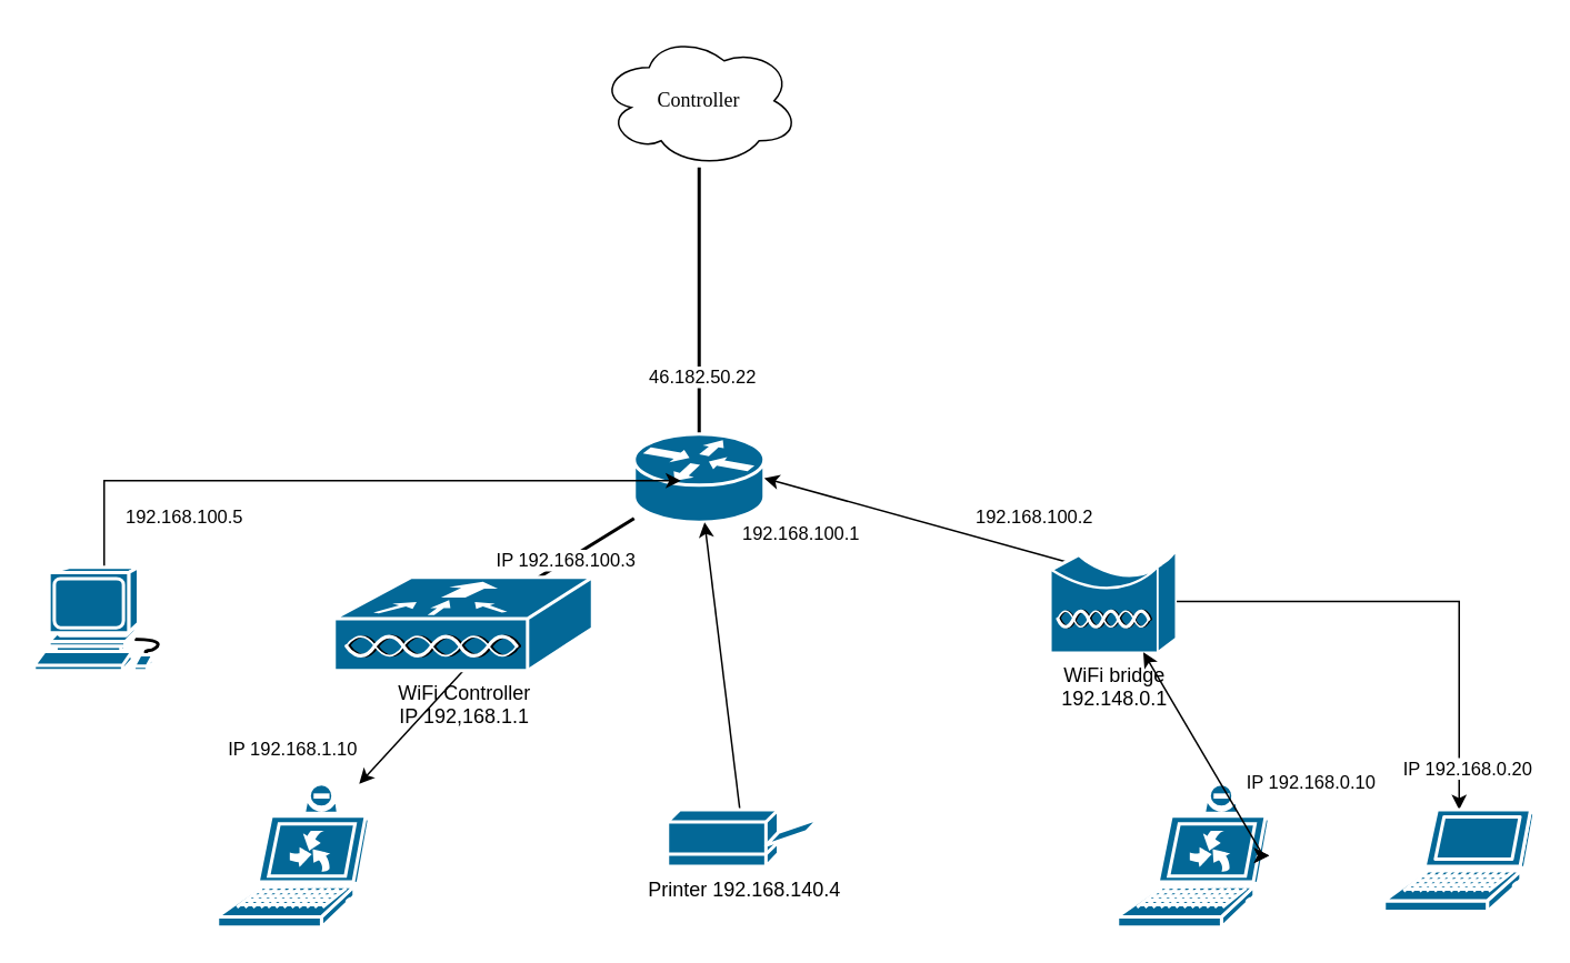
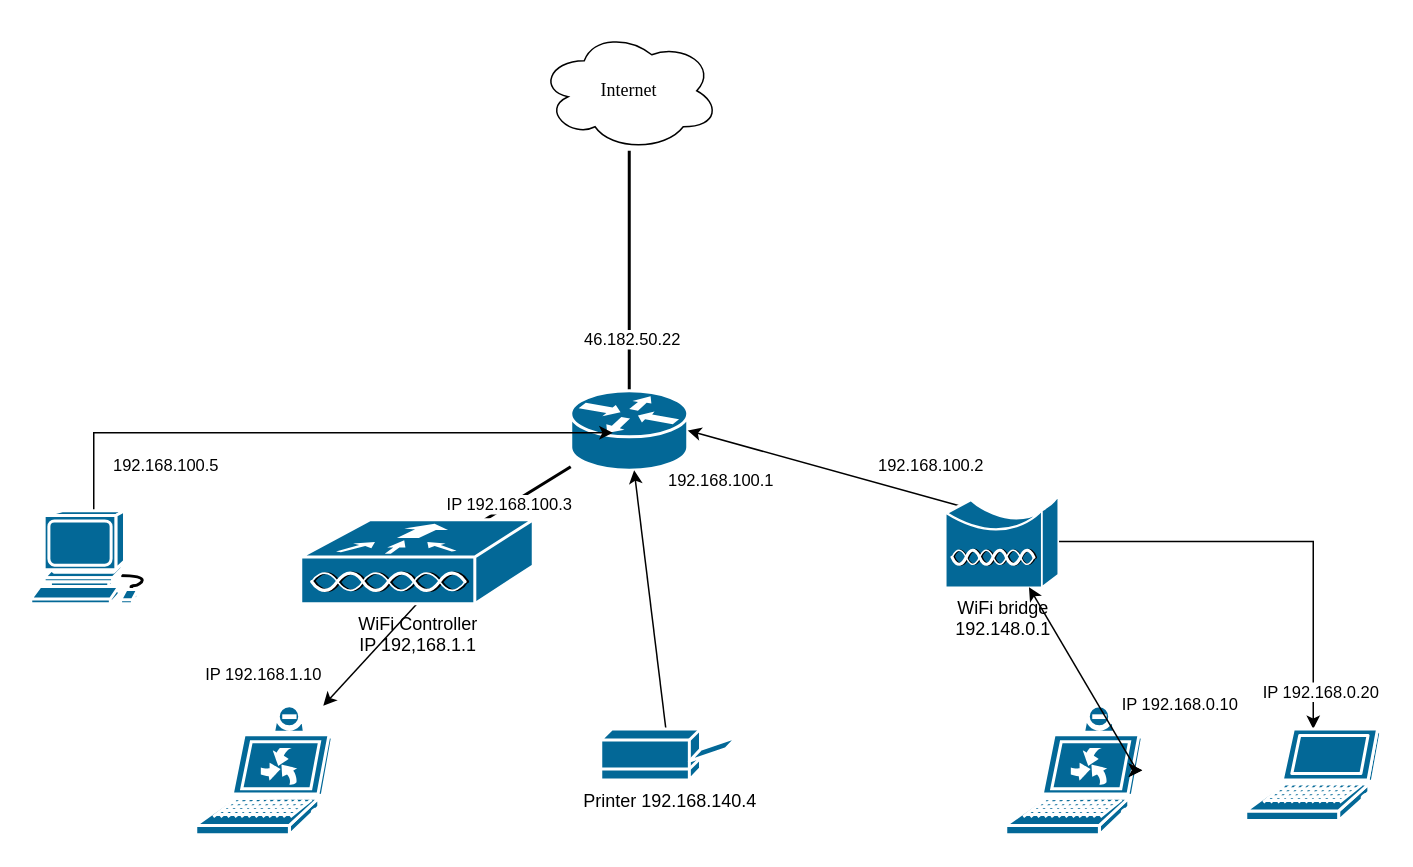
  <mxCell id="0" />
  <mxCell id="1" parent="0" />
  <mxCell id="2" style="edgeStyle=none;html=1;labelBackgroundColor=none;startFill=0;endArrow=none;endFill=0;strokeWidth=2;fontFamily=Verdana;fontSize=12;" parent="1" source="13" target="7" edge="1"><mxGeometry relative="1" as="geometry"><mxPoint x="285" y="352.133" as="sourcePoint" /></mxGeometry></mxCell>
  <mxCell id="3" value="IP 192.168.100.3" style="edgeLabel;html=1;align=center;verticalAlign=middle;resizable=0;points=[];" vertex="1" connectable="0" parent="2"><mxGeometry x="-0.476" y="1" relative="1" as="geometry"><mxPoint x="1" as="offset" /></mxGeometry></mxCell>
- <mxCell id="4" value="Controller" style="ellipse;shape=cloud;whiteSpace=wrap;html=1;rounded=0;shadow=0;comic=0;strokeWidth=1;fontFamily=Verdana;fontSize=12;" parent="1" vertex="1"><mxGeometry x="359" y="20" width="120" height="80" as="geometry" /></mxCell>
+ <mxCell id="4" value="Internet" style="ellipse;shape=cloud;whiteSpace=wrap;html=1;rounded=0;shadow=0;comic=0;strokeWidth=1;fontFamily=Verdana;fontSize=12;" parent="1" vertex="1"><mxGeometry x="359" y="20" width="120" height="80" as="geometry" /></mxCell>
  <mxCell id="5" style="edgeStyle=none;html=1;labelBackgroundColor=none;startFill=0;endArrow=none;endFill=0;strokeWidth=2;fontFamily=Verdana;fontSize=12;" parent="1" source="7" target="4" edge="1"><mxGeometry relative="1" as="geometry" /></mxCell>
  <mxCell id="6" value="46.182.50.22" style="edgeLabel;html=1;align=center;verticalAlign=middle;resizable=0;points=[];" vertex="1" connectable="0" parent="5"><mxGeometry x="-0.562" y="-1" relative="1" as="geometry"><mxPoint as="offset" /></mxGeometry></mxCell>
  <mxCell id="7" value="" style="shape=mxgraph.cisco.routers.router;html=1;dashed=0;fillColor=#036897;strokeColor=#ffffff;strokeWidth=2;verticalLabelPosition=bottom;verticalAlign=top;rounded=0;shadow=0;comic=0;fontFamily=Verdana;fontSize=12;" parent="1" vertex="1"><mxGeometry x="380" y="260" width="78" height="53" as="geometry" /></mxCell>
  <mxCell id="8" value="192.168.100.2" style="rounded=0;orthogonalLoop=1;jettySize=auto;html=1;exitX=0.12;exitY=0.11;exitDx=0;exitDy=0;exitPerimeter=0;entryX=1;entryY=0.5;entryDx=0;entryDy=0;entryPerimeter=0;" edge="1" parent="1" source="11" target="7"><mxGeometry x="-0.729" y="-21" relative="1" as="geometry"><mxPoint x="-1" as="offset" /></mxGeometry></mxCell>
  <mxCell id="9" value="192.168.100.1" style="edgeLabel;html=1;align=center;verticalAlign=middle;resizable=0;points=[];" vertex="1" connectable="0" parent="8"><mxGeometry x="0.588" y="1" relative="1" as="geometry"><mxPoint x="-16" y="22" as="offset" /></mxGeometry></mxCell>
  <mxCell id="10" value="&lt;div&gt;IP 192.168.0.20&lt;/div&gt;" style="edgeStyle=orthogonalEdgeStyle;rounded=0;orthogonalLoop=1;jettySize=auto;html=1;" edge="1" parent="1" source="11" target="20"><mxGeometry x="0.833" y="5" relative="1" as="geometry"><mxPoint as="offset" /></mxGeometry></mxCell>
  <mxCell id="11" value="&lt;div&gt;WiFi bridge&lt;br&gt;&lt;/div&gt;&lt;div&gt;192.148.0.1&lt;/div&gt;" style="shape=mxgraph.cisco.wireless.wireless_bridge;sketch=0;html=1;pointerEvents=1;dashed=0;fillColor=#036897;strokeColor=#ffffff;strokeWidth=2;verticalLabelPosition=bottom;verticalAlign=top;align=center;outlineConnect=0;" vertex="1" parent="1"><mxGeometry x="630" y="330" width="75" height="61" as="geometry" /></mxCell>
  <mxCell id="12" value="IP 192.168.1.10" style="edgeStyle=none;rounded=0;orthogonalLoop=1;jettySize=auto;html=1;exitX=0.5;exitY=1;exitDx=0;exitDy=0;exitPerimeter=0;" edge="1" parent="1" source="13" target="16"><mxGeometry x="1" y="-49" relative="1" as="geometry"><mxPoint x="-4" y="12" as="offset" /></mxGeometry></mxCell>
  <mxCell id="13" value="&lt;div&gt;WiFi Controller&lt;br&gt;&lt;/div&gt;&lt;div&gt;IP 192,168.1.1&lt;/div&gt;" style="shape=mxgraph.cisco.wireless.wlan_controller;sketch=0;html=1;pointerEvents=1;dashed=0;fillColor=#036897;strokeColor=#ffffff;strokeWidth=2;verticalLabelPosition=bottom;verticalAlign=top;align=center;outlineConnect=0;" vertex="1" parent="1"><mxGeometry x="200" y="346" width="155" height="56" as="geometry" /></mxCell>
  <mxCell id="14" value="192.168.100.5" style="edgeStyle=orthogonalEdgeStyle;rounded=0;orthogonalLoop=1;jettySize=auto;html=1;exitX=0.755;exitY=0;exitDx=0;exitDy=0;exitPerimeter=0;entryX=0.359;entryY=0.528;entryDx=0;entryDy=0;entryPerimeter=0;" edge="1" parent="1" source="15" target="7"><mxGeometry x="-0.424" y="-22" relative="1" as="geometry"><mxPoint x="50" y="390" as="targetPoint" /><Array as="points"><mxPoint x="62" y="340" /><mxPoint x="62" y="288" /></Array><mxPoint as="offset" /></mxGeometry></mxCell>
  <mxCell id="15" value="" style="shape=mxgraph.cisco.computers_and_peripherals.workstation;sketch=0;html=1;pointerEvents=1;dashed=0;fillColor=#036897;strokeColor=#ffffff;strokeWidth=2;verticalLabelPosition=bottom;verticalAlign=top;align=center;outlineConnect=0;" vertex="1" parent="1"><mxGeometry x="20" y="340" width="83" height="62" as="geometry" /></mxCell>
  <mxCell id="16" value="" style="shape=mxgraph.cisco.computers_and_peripherals.upc;sketch=0;html=1;pointerEvents=1;dashed=0;fillColor=#036897;strokeColor=#ffffff;strokeWidth=2;verticalLabelPosition=bottom;verticalAlign=top;align=center;outlineConnect=0;" vertex="1" parent="1"><mxGeometry x="130" y="470" width="91" height="86" as="geometry" /></mxCell>
  <mxCell id="17" style="edgeStyle=none;rounded=0;orthogonalLoop=1;jettySize=auto;html=1;" edge="1" parent="1" source="18" target="7"><mxGeometry relative="1" as="geometry" /></mxCell>
  <mxCell id="18" value="Printer 192.168.140.4" style="shape=mxgraph.cisco.computers_and_peripherals.printer;sketch=0;html=1;pointerEvents=1;dashed=0;fillColor=#036897;strokeColor=#ffffff;strokeWidth=2;verticalLabelPosition=bottom;verticalAlign=top;align=center;outlineConnect=0;" vertex="1" parent="1"><mxGeometry x="400" y="485.5" width="91" height="34" as="geometry" /></mxCell>
  <mxCell id="19" value="" style="shape=mxgraph.cisco.computers_and_peripherals.upc;sketch=0;html=1;pointerEvents=1;dashed=0;fillColor=#036897;strokeColor=#ffffff;strokeWidth=2;verticalLabelPosition=bottom;verticalAlign=top;align=center;outlineConnect=0;" vertex="1" parent="1"><mxGeometry x="670" y="470" width="91" height="86" as="geometry" /></mxCell>
  <mxCell id="20" value="" style="shape=mxgraph.cisco.computers_and_peripherals.laptop;sketch=0;html=1;pointerEvents=1;dashed=0;fillColor=#036897;strokeColor=#ffffff;strokeWidth=2;verticalLabelPosition=bottom;verticalAlign=top;align=center;outlineConnect=0;" vertex="1" parent="1"><mxGeometry x="830" y="485.5" width="90" height="61" as="geometry" /></mxCell>
  <mxCell id="21" value="&lt;div&gt;IP 192.168.0.10&lt;/div&gt;" style="rounded=0;orthogonalLoop=1;jettySize=auto;html=1;exitX=0.96;exitY=0.5;exitDx=0;exitDy=0;exitPerimeter=0;" edge="1" parent="1" source="19" target="11"><mxGeometry x="-0.682" y="-47" relative="1" as="geometry"><mxPoint as="offset" /></mxGeometry></mxCell>
  <mxCell id="22" style="rounded=0;orthogonalLoop=1;jettySize=auto;html=1;exitX=0.96;exitY=0.5;exitDx=0;exitDy=0;exitPerimeter=0;" edge="1" parent="1" source="19" target="19"><mxGeometry relative="1" as="geometry" /></mxCell>
  <mxCell id="23" style="edgeStyle=none;rounded=0;orthogonalLoop=1;jettySize=auto;html=1;exitX=0.96;exitY=0.5;exitDx=0;exitDy=0;exitPerimeter=0;" edge="1" parent="1" source="19" target="19"><mxGeometry relative="1" as="geometry" /></mxCell>
